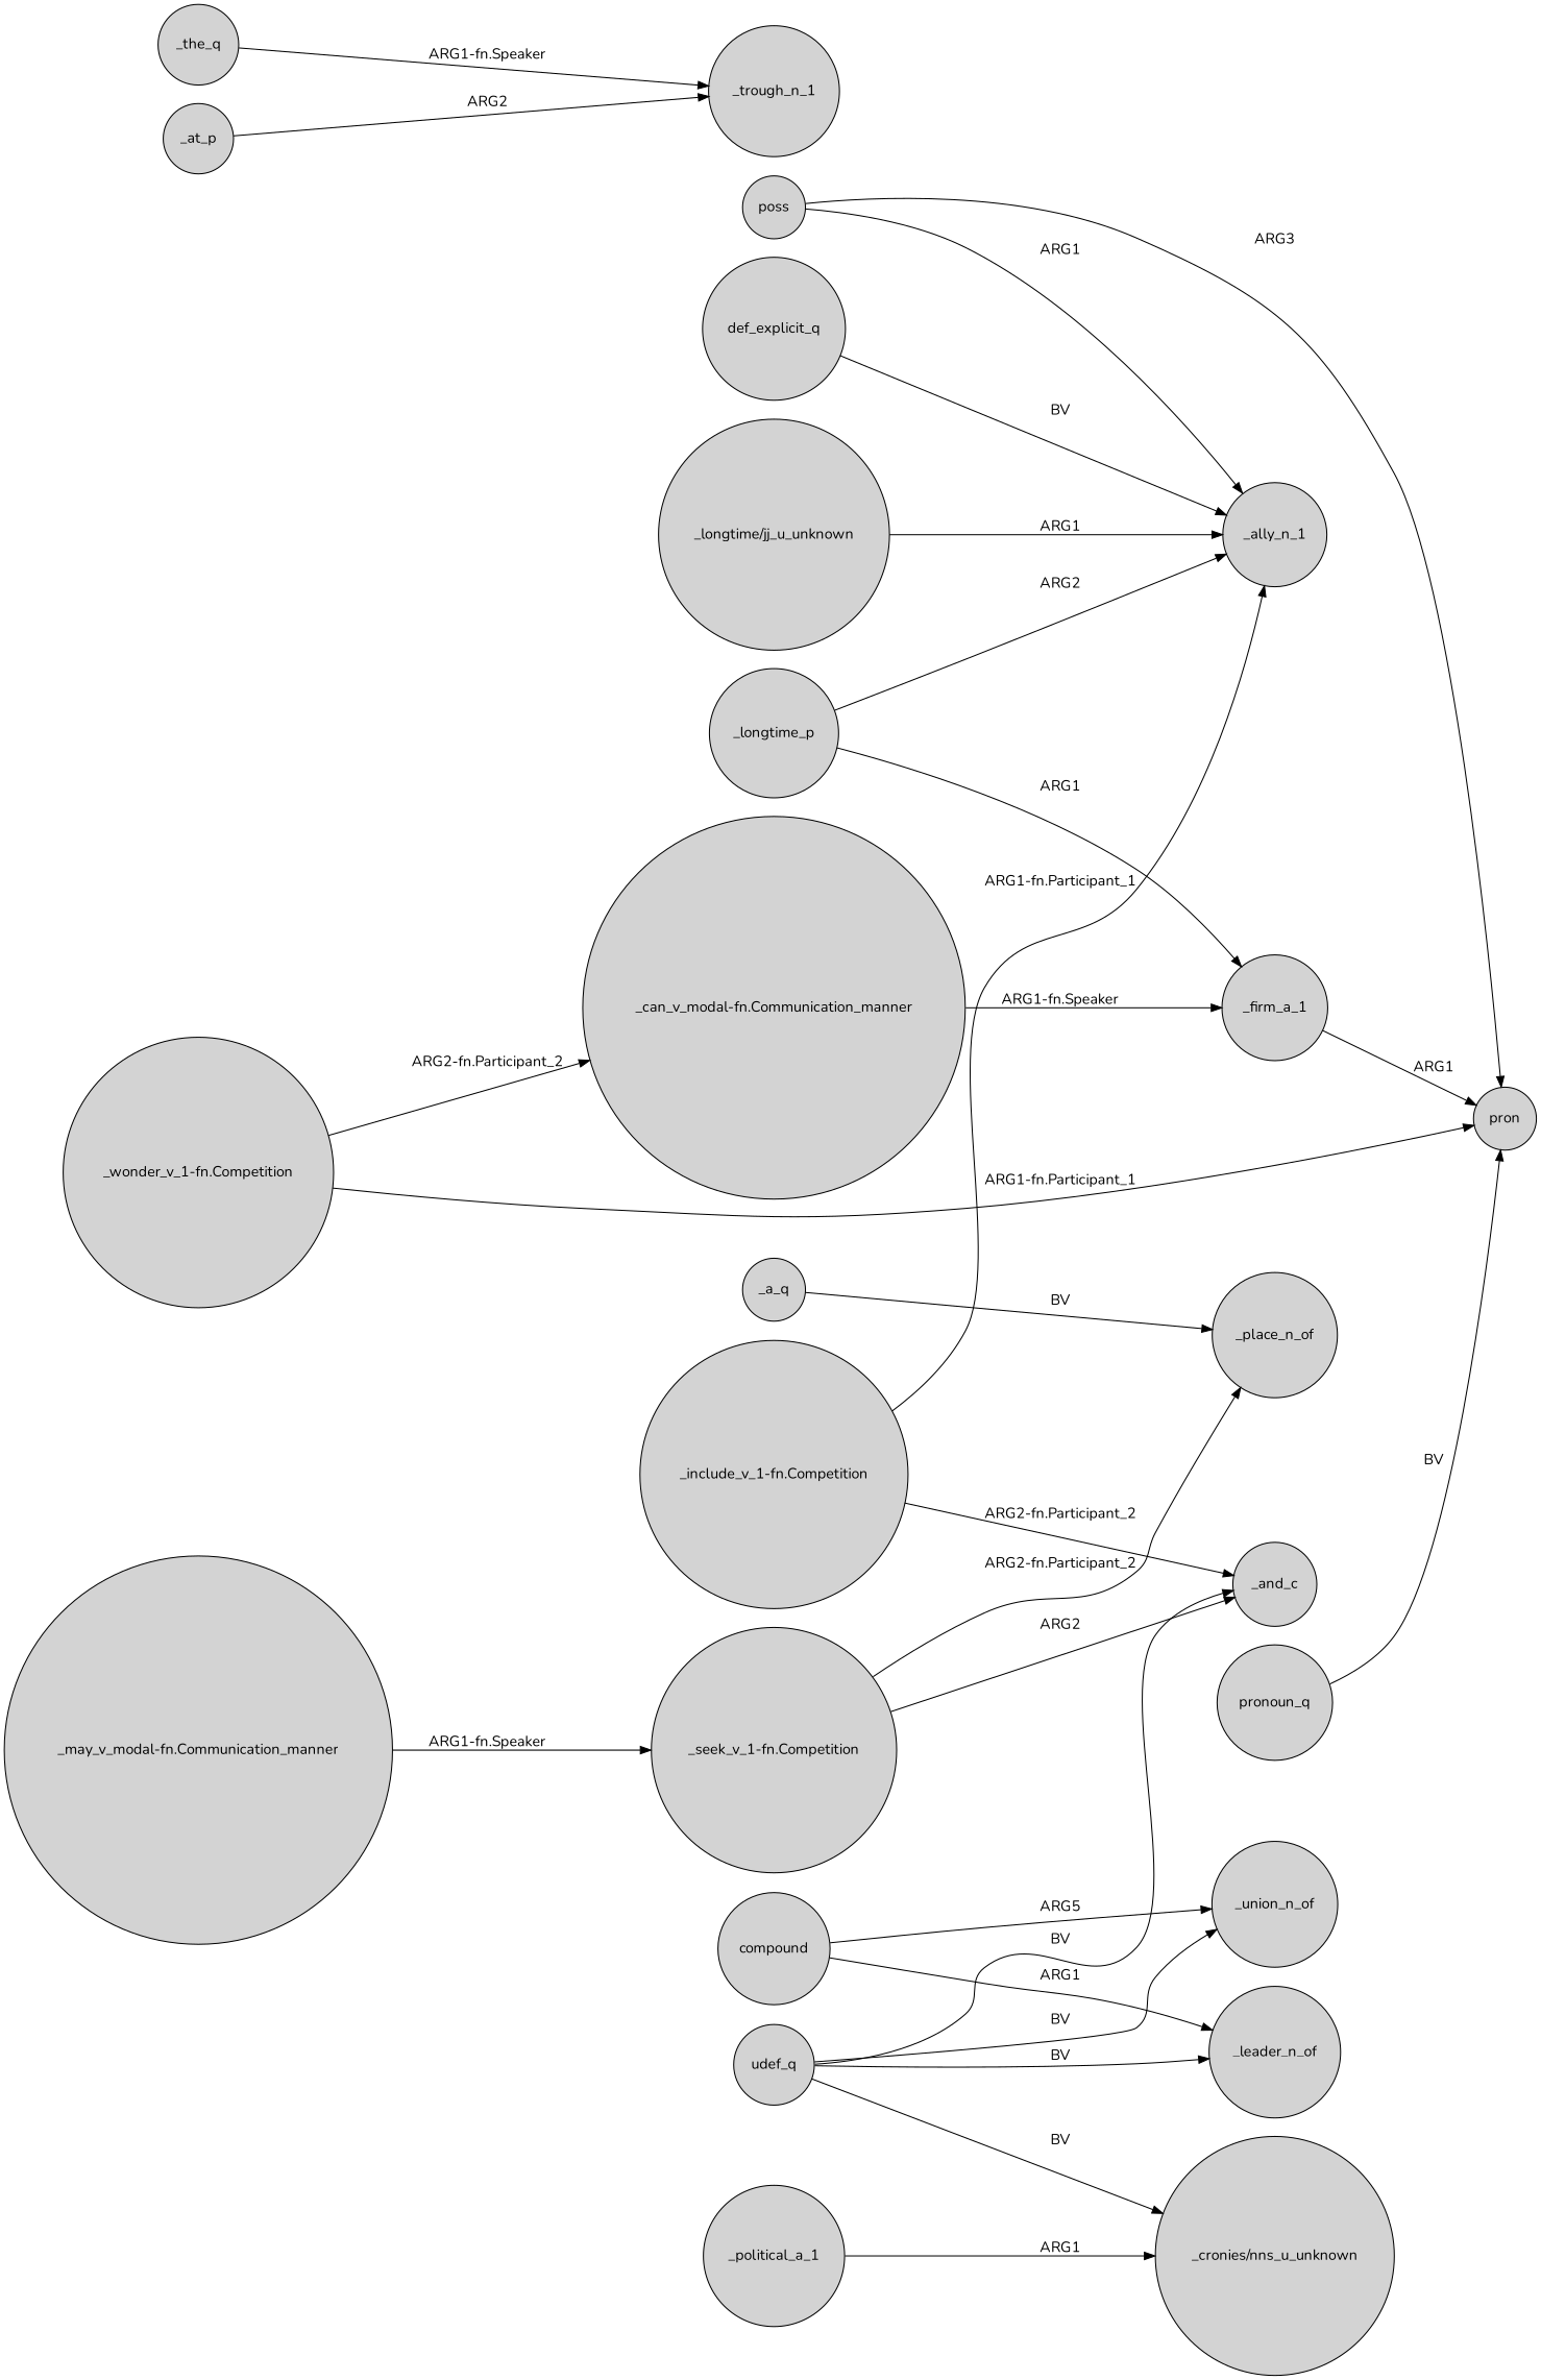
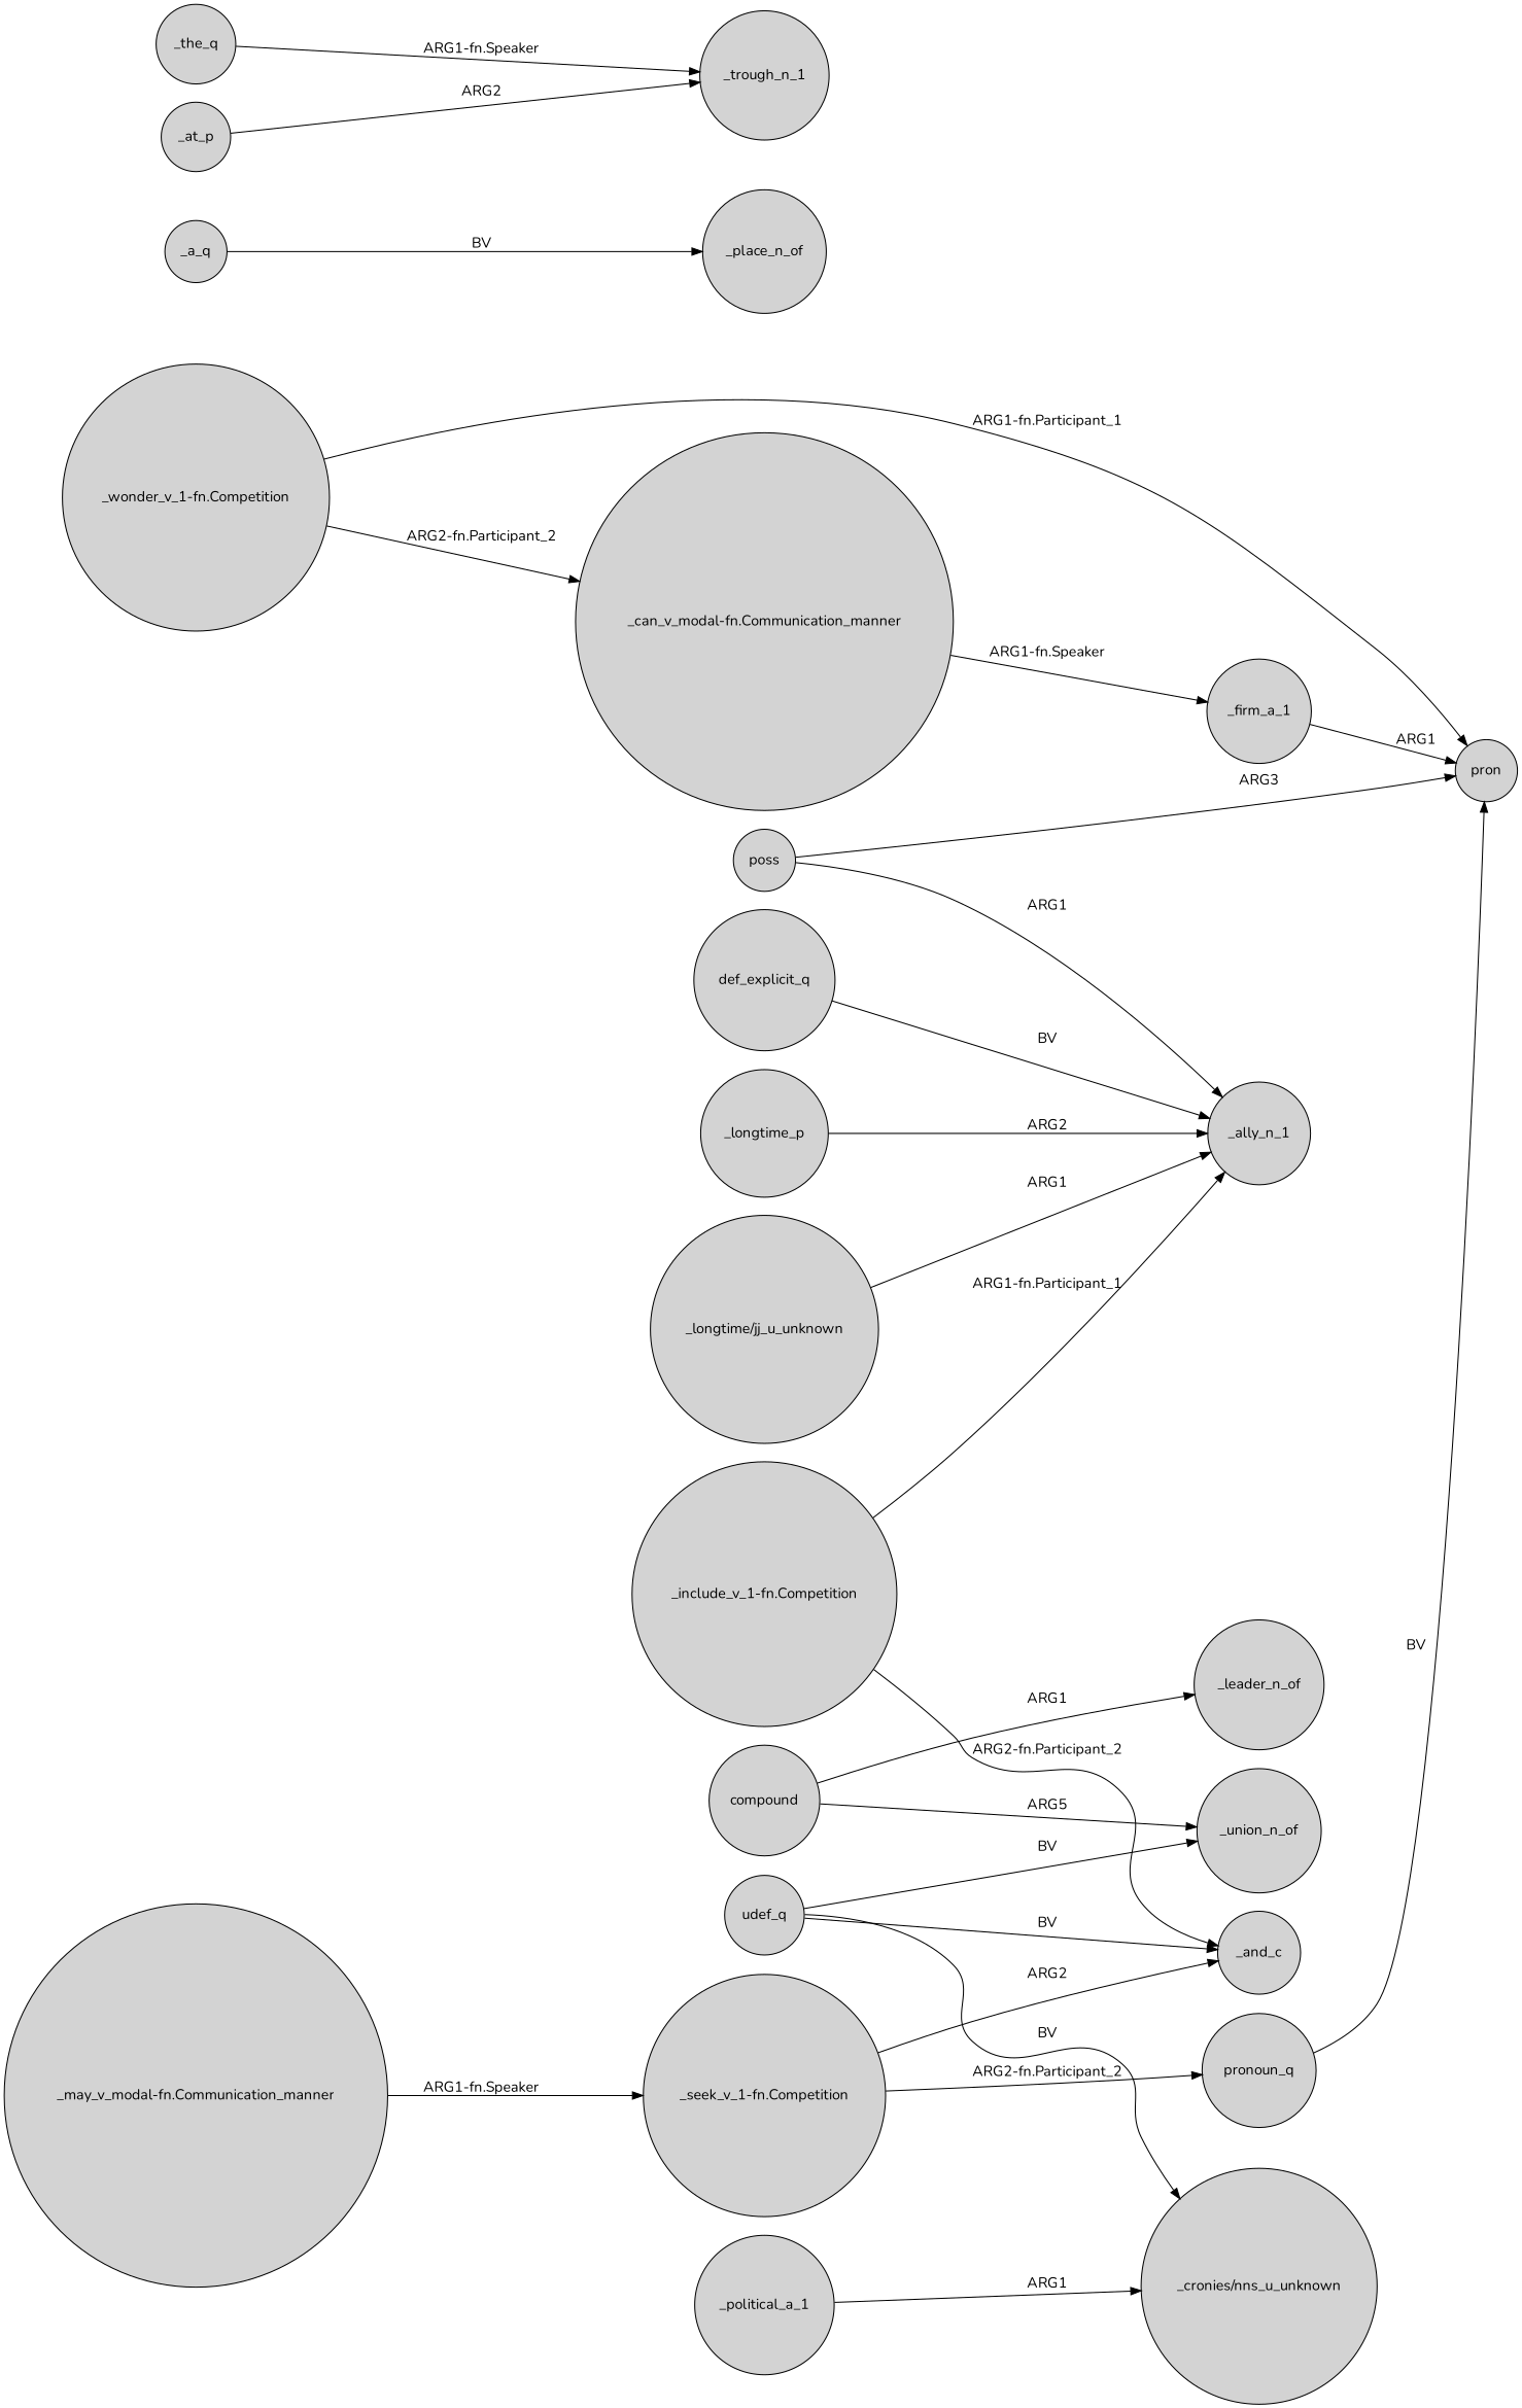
  digraph {
    fontname=Nunito
    rankdir=LR
    node [fontname=Nunito shape=circle style=filled]
    edge [fontname=Nunito]
    "_seek_v_1-fn.Competition"
    _place_n_of
    _and_c
    poss
    _ally_n_1
    pron
    compound
    _union_n_of
    _leader_n_of
    n10 [label=_longtime_p]
    _firm_a_1
    "_include_v_1-fn.Competition"
    _political_a_1
    "_cronies/nns_u_unknown"
    _the_q
    _trough_n_1
    "_can_v_modal-fn.Communication_manner"
    udef_q
    pronoun_q
    _a_q
    "_wonder_v_1-fn.Competition"
    _at_p
    "_longtime/jj_u_unknown"
    def_explicit_q
    "_may_v_modal-fn.Communication_manner"
-   "_seek_v_1-fn.Competition" -> _place_n_of [label="ARG2-fn.Participant_2"]
+   "_seek_v_1-fn.Competition" -> pronoun_q [label="ARG2-fn.Participant_2"]
    "_seek_v_1-fn.Competition" -> _and_c [label=ARG2]
    poss -> _ally_n_1 [label=ARG1]
    poss -> pron [label=ARG3]
    compound -> _union_n_of [label=ARG5]
    compound -> _leader_n_of [label=ARG1]
    n10 -> _ally_n_1 [label=ARG2]
-   n10 -> _firm_a_1 [label=ARG1]
    _firm_a_1 -> pron [label=ARG1]
    "_include_v_1-fn.Competition" -> _and_c [label="ARG2-fn.Participant_2"]
    "_include_v_1-fn.Competition" -> _ally_n_1 [label="ARG1-fn.Participant_1"]
    _political_a_1 -> "_cronies/nns_u_unknown" [label=ARG1]
    _the_q -> _trough_n_1 [label="ARG1-fn.Speaker"]
    "_can_v_modal-fn.Communication_manner" -> _firm_a_1 [label="ARG1-fn.Speaker"]
    udef_q -> _and_c [label=BV]
    udef_q -> _union_n_of [label=BV]
-   udef_q -> _leader_n_of [label=BV]
    udef_q -> "_cronies/nns_u_unknown" [label=BV]
    pronoun_q -> pron [label=BV]
    _a_q -> _place_n_of [label=BV]
    "_wonder_v_1-fn.Competition" -> pron [label="ARG1-fn.Participant_1"]
    "_wonder_v_1-fn.Competition" -> "_can_v_modal-fn.Communication_manner" [label="ARG2-fn.Participant_2"]
    _at_p -> _trough_n_1 [label=ARG2]
    "_longtime/jj_u_unknown" -> _ally_n_1 [label=ARG1]
    def_explicit_q -> _ally_n_1 [label=BV]
    "_may_v_modal-fn.Communication_manner" -> "_seek_v_1-fn.Competition" [label="ARG1-fn.Speaker"]
  }
